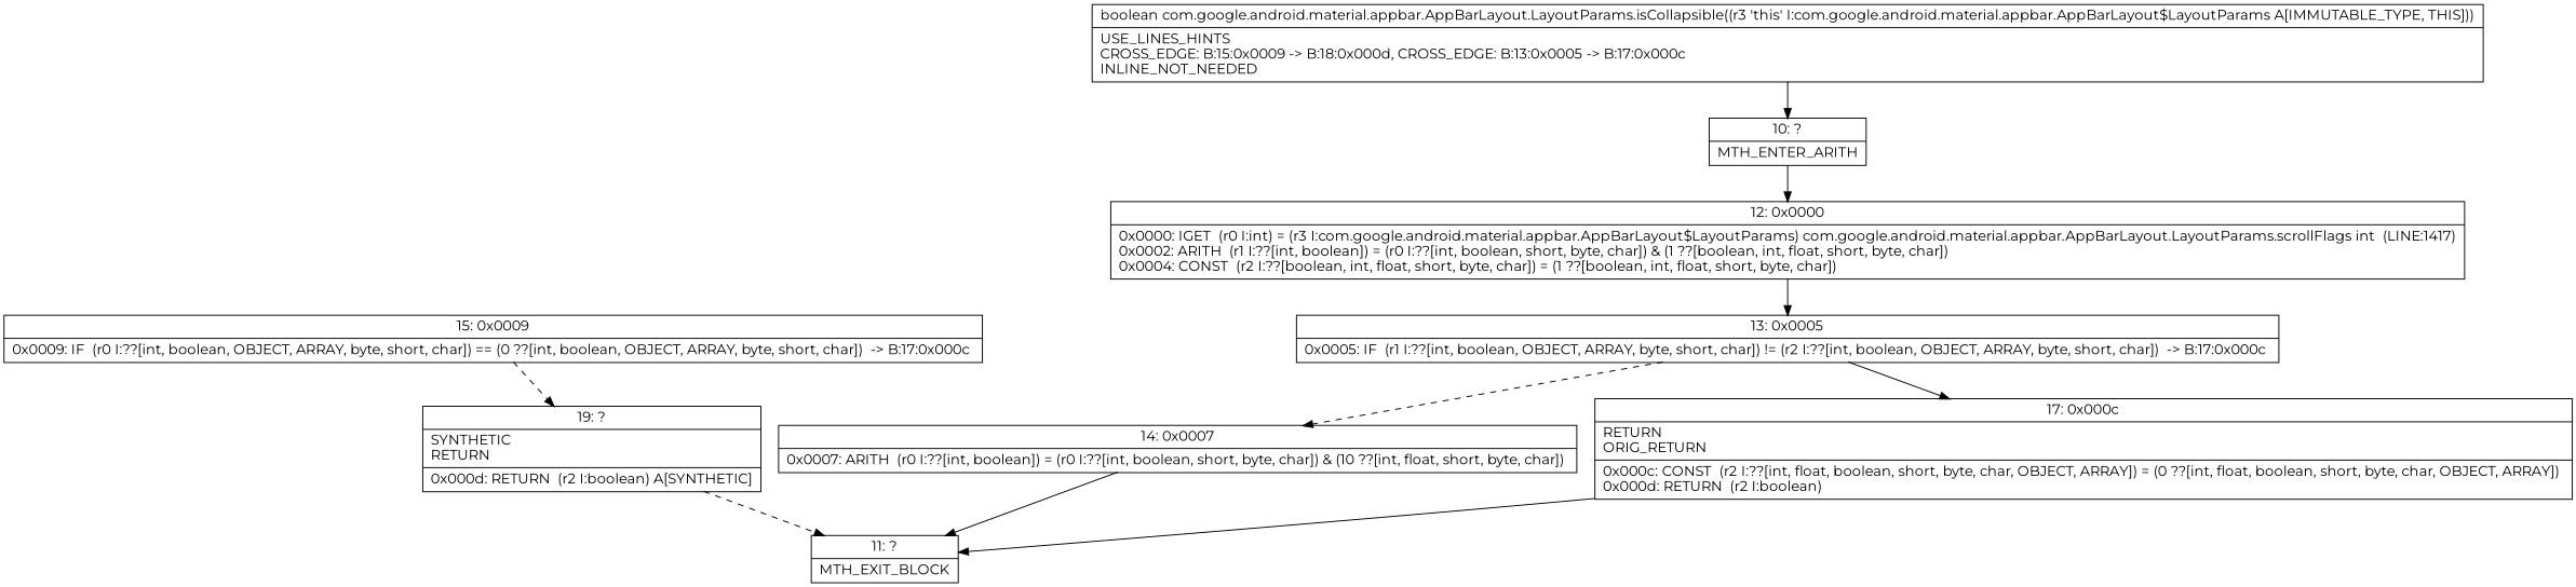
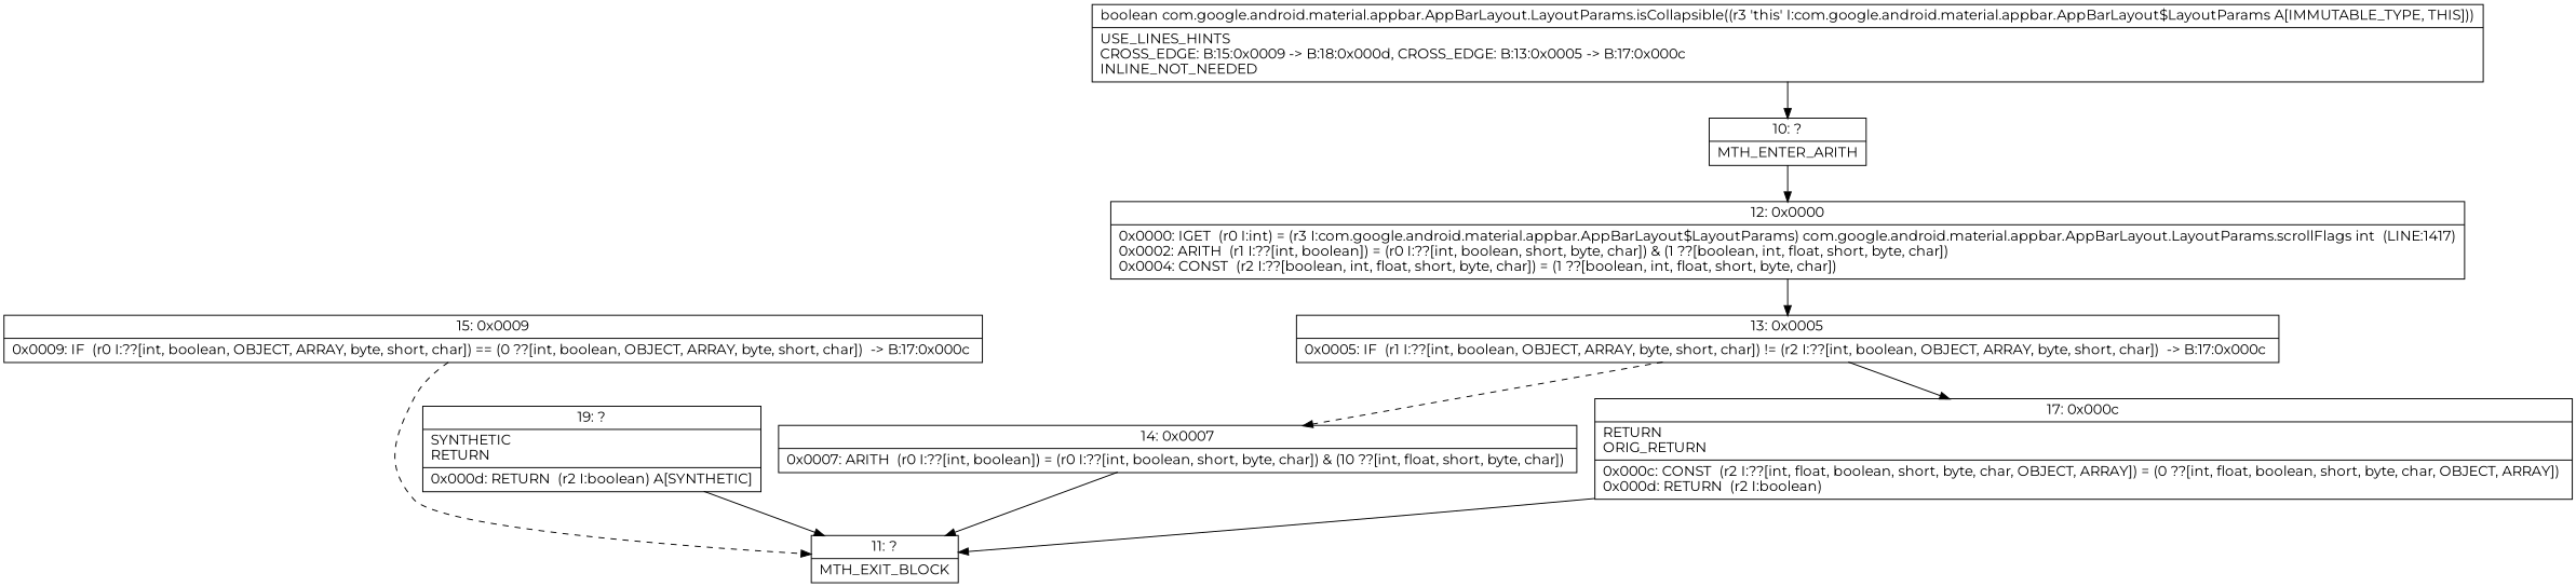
  digraph {
    fontname=Montserrat
    node [fontname=Montserrat shape=record]
    edge [fontname=Montserrat]
    n1 [label="{10\:\ ?|MTH_ENTER_ARITH\l}"]
    n2 [label="{12\:\ 0x0000|0x0000: IGET  (r0 I:int) = (r3 I:com.google.android.material.appbar.AppBarLayout$LayoutParams) com.google.android.material.appbar.AppBarLayout.LayoutParams.scrollFlags int  (LINE:1417)\l0x0002: ARITH  (r1 I:??[int, boolean]) = (r0 I:??[int, boolean, short, byte, char]) & (1 ??[boolean, int, float, short, byte, char]) \l0x0004: CONST  (r2 I:??[boolean, int, float, short, byte, char]) = (1 ??[boolean, int, float, short, byte, char]) \l}"]
    n3 [label="{13\:\ 0x0005|0x0005: IF  (r1 I:??[int, boolean, OBJECT, ARRAY, byte, short, char]) != (r2 I:??[int, boolean, OBJECT, ARRAY, byte, short, char])  \-\> B:17:0x000c \l}"]
    n4 [label="{14\:\ 0x0007|0x0007: ARITH  (r0 I:??[int, boolean]) = (r0 I:??[int, boolean, short, byte, char]) & (10 ??[int, float, short, byte, char]) \l}"]
    n5 [label="{17\:\ 0x000c|RETURN\lORIG_RETURN\l|0x000c: CONST  (r2 I:??[int, float, boolean, short, byte, char, OBJECT, ARRAY]) = (0 ??[int, float, boolean, short, byte, char, OBJECT, ARRAY]) \l0x000d: RETURN  (r2 I:boolean) \l}"]
    n6 [label="{11\:\ ?|MTH_EXIT_BLOCK\l}"]
    n7 [label="{15\:\ 0x0009|0x0009: IF  (r0 I:??[int, boolean, OBJECT, ARRAY, byte, short, char]) == (0 ??[int, boolean, OBJECT, ARRAY, byte, short, char])  \-\> B:17:0x000c \l}"]
    n8 [label="{19\:\ ?|SYNTHETIC\lRETURN\l|0x000d: RETURN  (r2 I:boolean) A[SYNTHETIC]\l}"]
    n9 [label="{boolean com.google.android.material.appbar.AppBarLayout.LayoutParams.isCollapsible((r3 'this' I:com.google.android.material.appbar.AppBarLayout$LayoutParams A[IMMUTABLE_TYPE, THIS]))  | USE_LINES_HINTS\lCROSS_EDGE: B:15:0x0009 \-\> B:18:0x000d, CROSS_EDGE: B:13:0x0005 \-\> B:17:0x000c\lINLINE_NOT_NEEDED\l}"]
    n1 -> n2
    n2 -> n3
    n3 -> n4 [style=dashed]
    n3 -> n5
    n4 -> n6
    n5 -> n6
-   n7 -> n8 [style=dashed]
-   n8 -> n6 [style=dashed]
+   n7 -> n6 [style=dashed]
+   n8 -> n6
    n9 -> n1
  }
